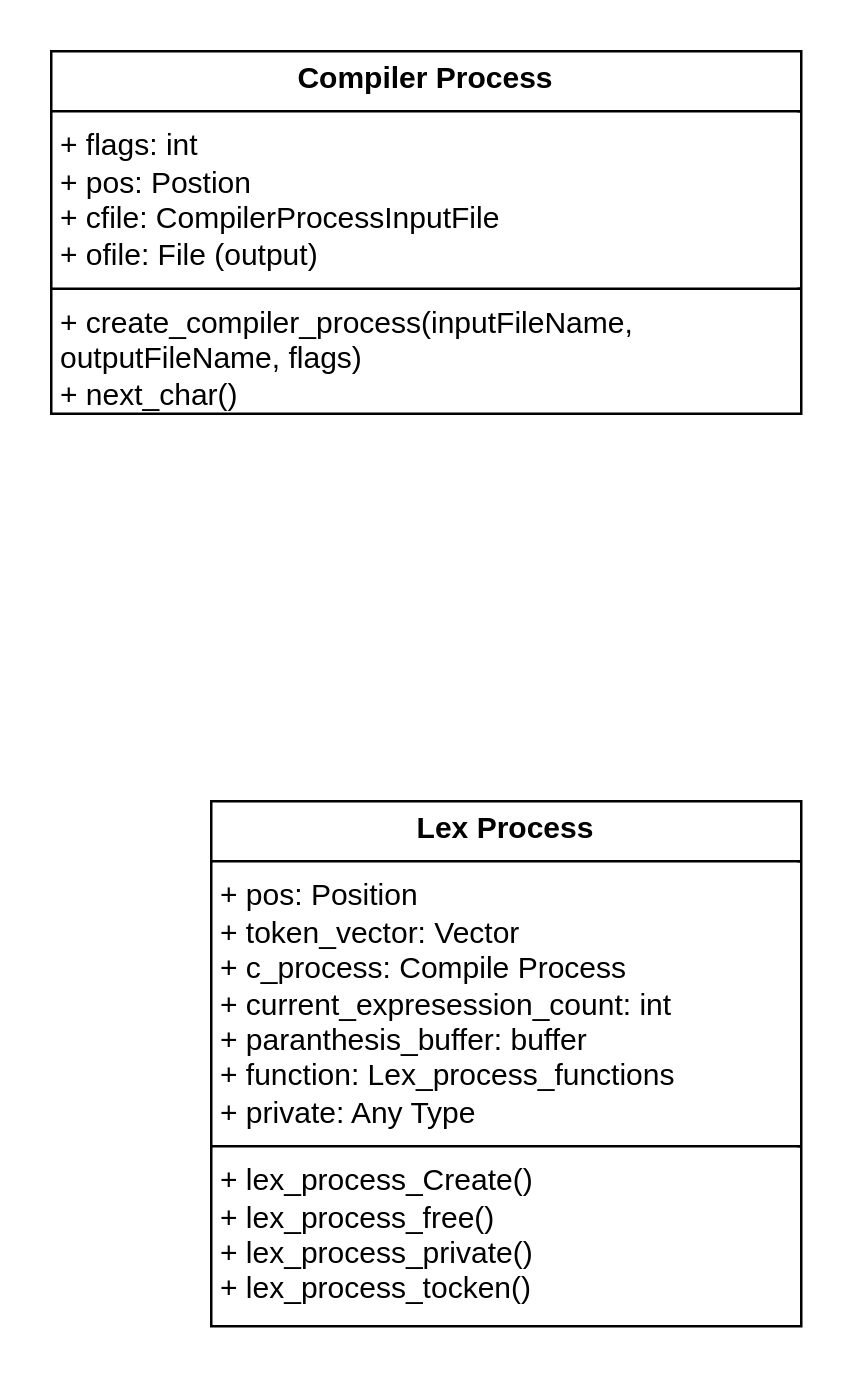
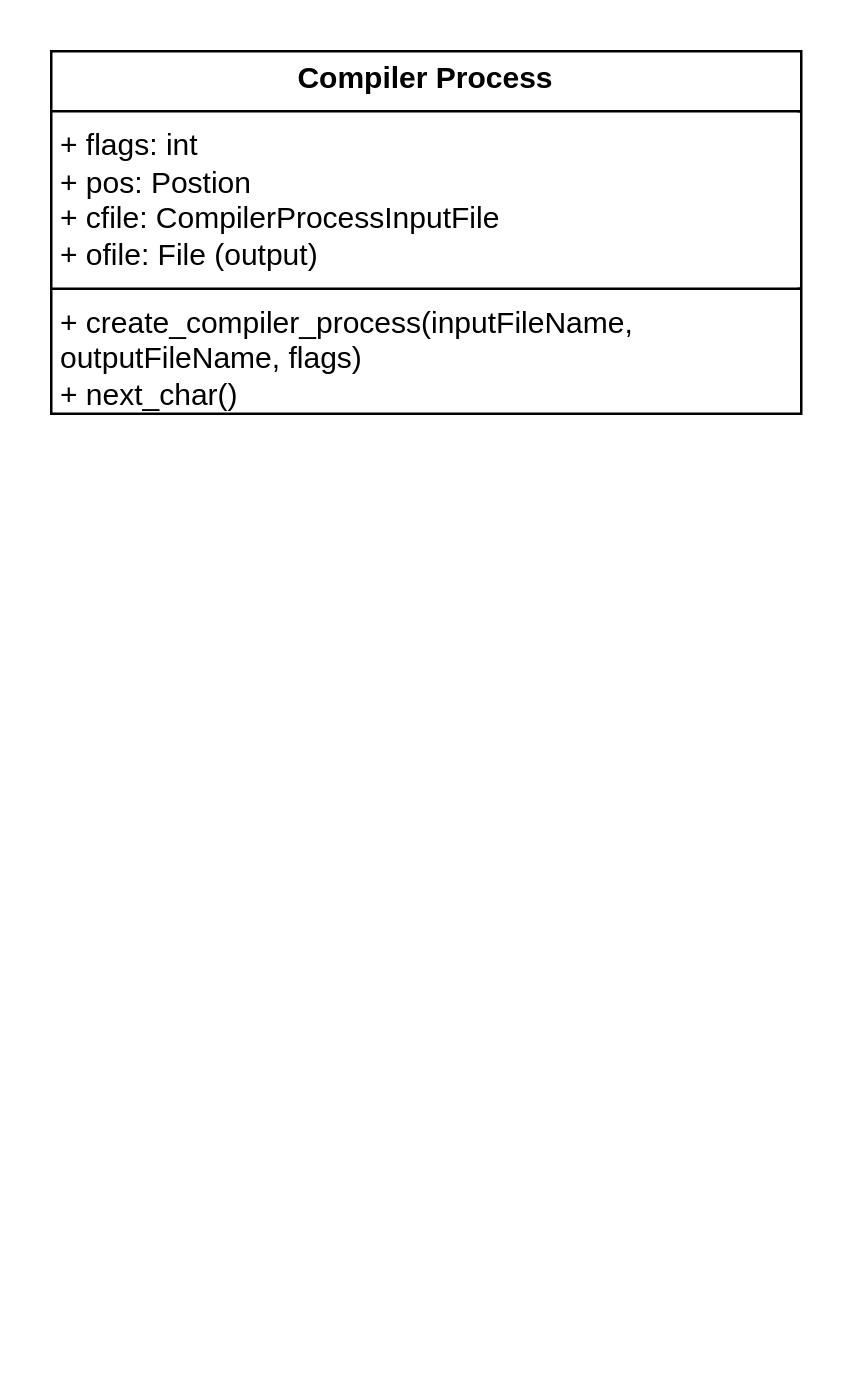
  <mxCell id="0" />
  <mxCell id="1" parent="0" />
  <mxCell id="2" value="&lt;p style=&quot;margin:0px;margin-top:4px;text-align:center;&quot;&gt;&lt;b&gt;Compiler Process&lt;/b&gt;&lt;/p&gt;&lt;hr size=&quot;1&quot; style=&quot;border-style:solid;&quot;&gt;&lt;p style=&quot;margin:0px;margin-left:4px;&quot;&gt;+ flags: int&lt;/p&gt;&lt;p style=&quot;margin:0px;margin-left:4px;&quot;&gt;+ pos: Postion&lt;/p&gt;&lt;p style=&quot;margin:0px;margin-left:4px;&quot;&gt;+ cfile: CompilerProcessInputFile&amp;nbsp;&lt;/p&gt;&lt;p style=&quot;margin:0px;margin-left:4px;&quot;&gt;+ ofile: File (output)&lt;/p&gt;&lt;hr size=&quot;1&quot; style=&quot;border-style:solid;&quot;&gt;&lt;p style=&quot;margin:0px;margin-left:4px;&quot;&gt;+ create_compiler_process(inputFileName, outputFileName, flags)&lt;/p&gt;&lt;p style=&quot;margin:0px;margin-left:4px;&quot;&gt;+ next_char()&lt;/p&gt;&lt;p style=&quot;margin:0px;margin-left:4px;&quot;&gt;+ peek_char()&lt;/p&gt;&lt;p style=&quot;margin:0px;margin-left:4px;&quot;&gt;+ push_char()&lt;/p&gt;" style="verticalAlign=top;align=left;overflow=fill;html=1;whiteSpace=wrap;" vertex="1" parent="1"><mxGeometry x="20" y="20" width="300" height="145" as="geometry" /></mxCell>
- <mxCell id="3" value="&lt;p style=&quot;margin:0px;margin-top:4px;text-align:center;&quot;&gt;&lt;b&gt;Lex Process&lt;/b&gt;&lt;/p&gt;&lt;hr size=&quot;1&quot; style=&quot;border-style:solid;&quot;&gt;&lt;p style=&quot;margin:0px;margin-left:4px;&quot;&gt;+ pos: Position&lt;/p&gt;&lt;p style=&quot;margin:0px;margin-left:4px;&quot;&gt;+ token_vector: Vector&lt;/p&gt;&lt;p style=&quot;margin:0px;margin-left:4px;&quot;&gt;+ c_process: Compile Process&lt;/p&gt;&lt;p style=&quot;margin:0px;margin-left:4px;&quot;&gt;+ current_expresession_count: int&lt;/p&gt;&lt;p style=&quot;margin:0px;margin-left:4px;&quot;&gt;+ paranthesis_buffer: buffer&lt;/p&gt;&lt;p style=&quot;margin:0px;margin-left:4px;&quot;&gt;+ function: Lex_process_functions&lt;/p&gt;&lt;p style=&quot;margin:0px;margin-left:4px;&quot;&gt;+ private: Any Type&lt;/p&gt;&lt;hr size=&quot;1&quot; style=&quot;border-style:solid;&quot;&gt;&lt;p style=&quot;margin:0px;margin-left:4px;&quot;&gt;+ lex_process_Create()&lt;/p&gt;&lt;p style=&quot;margin:0px;margin-left:4px;&quot;&gt;+ lex_process_free()&lt;/p&gt;&lt;p style=&quot;margin:0px;margin-left:4px;&quot;&gt;+ lex_process_private()&lt;/p&gt;&lt;p style=&quot;margin:0px;margin-left:4px;&quot;&gt;+ lex_process_tocken()&lt;/p&gt;" style="verticalAlign=top;align=left;overflow=fill;html=1;whiteSpace=wrap;" vertex="1" parent="1"><mxGeometry x="84" y="320" width="236" height="210" as="geometry" /></mxCell>
